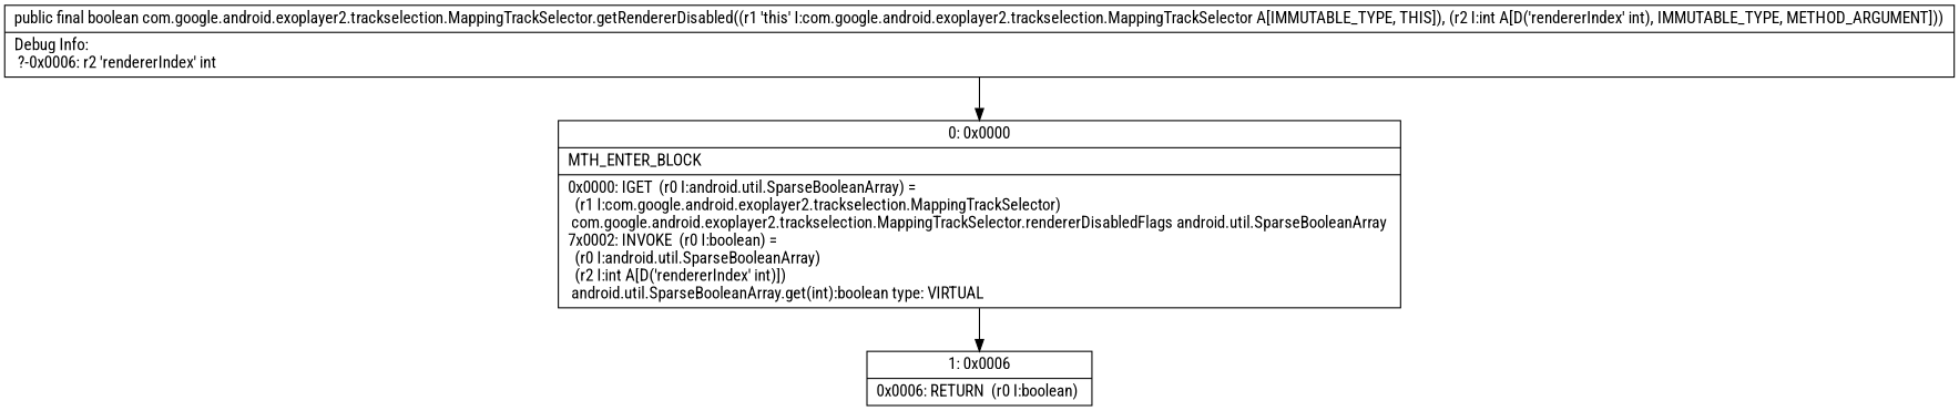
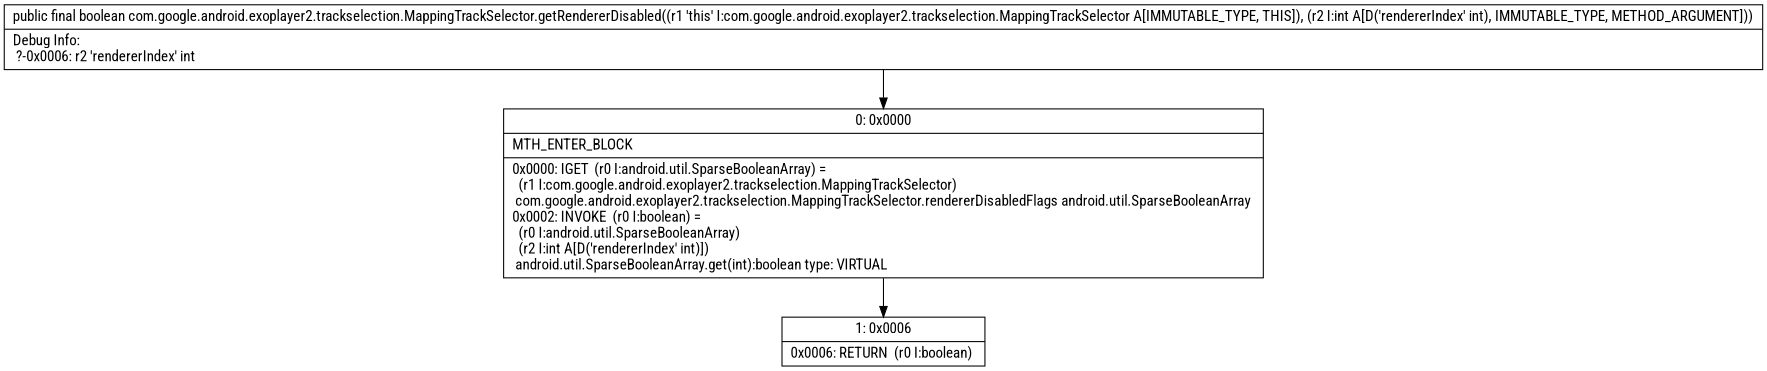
  digraph {
    fontname="Roboto Condensed"
    node [shape=record fontname="Roboto Condensed"]
    edge [fontname="Roboto Condensed"]
-   n1 [label="{0\:\ 0x0000|MTH_ENTER_BLOCK\l|0x0000: IGET  (r0 I:android.util.SparseBooleanArray) = \l  (r1 I:com.google.android.exoplayer2.trackselection.MappingTrackSelector)\l com.google.android.exoplayer2.trackselection.MappingTrackSelector.rendererDisabledFlags android.util.SparseBooleanArray \l7x0002: INVOKE  (r0 I:boolean) = \l  (r0 I:android.util.SparseBooleanArray)\l  (r2 I:int A[D('rendererIndex' int)])\l android.util.SparseBooleanArray.get(int):boolean type: VIRTUAL \l}"]
+   n1 [label="{0\:\ 0x0000|MTH_ENTER_BLOCK\l|0x0000: IGET  (r0 I:android.util.SparseBooleanArray) = \l  (r1 I:com.google.android.exoplayer2.trackselection.MappingTrackSelector)\l com.google.android.exoplayer2.trackselection.MappingTrackSelector.rendererDisabledFlags android.util.SparseBooleanArray \l0x0002: INVOKE  (r0 I:boolean) = \l  (r0 I:android.util.SparseBooleanArray)\l  (r2 I:int A[D('rendererIndex' int)])\l android.util.SparseBooleanArray.get(int):boolean type: VIRTUAL \l}"]
    n2 [label="{1\:\ 0x0006|0x0006: RETURN  (r0 I:boolean) \l}"]
    n3 [label="{public final boolean com.google.android.exoplayer2.trackselection.MappingTrackSelector.getRendererDisabled((r1 'this' I:com.google.android.exoplayer2.trackselection.MappingTrackSelector A[IMMUTABLE_TYPE, THIS]), (r2 I:int A[D('rendererIndex' int), IMMUTABLE_TYPE, METHOD_ARGUMENT]))  | Debug Info:\l  ?\-0x0006: r2 'rendererIndex' int\l}"]
    n1 -> n2
    n3 -> n1
  }
